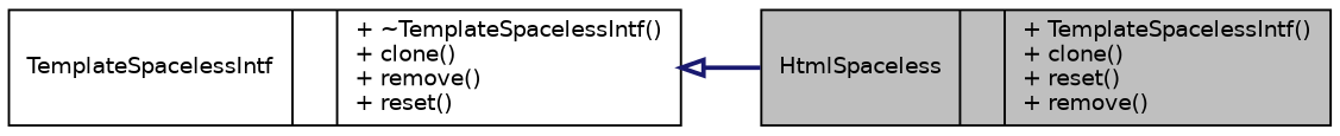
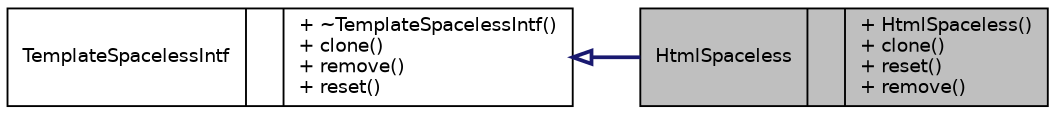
  digraph {
    rankdir=LR
    node [color=black fontname=Helvetica fontsize=10 shape=record style=filled]
-   n1 [fillcolor=grey75 fontcolor=black height=0.2 label="{HtmlSpaceless\n||+ TemplateSpacelessIntf()\l+ clone()\l+ reset()\l+ remove()\l}" width=0.4]
+   n1 [fillcolor=grey75 fontcolor=black height=0.2 label="{HtmlSpaceless\n||+ HtmlSpaceless()\l+ clone()\l+ reset()\l+ remove()\l}" width=0.4]
    n2 [fillcolor=white height=0.2 label="{TemplateSpacelessIntf\n||+ ~TemplateSpacelessIntf()\l+ clone()\l+ remove()\l+ reset()\l}" width=0.4]
    n2 -> n1 [arrowtail=onormal color=midnightblue dir=back fontname=Helvetica fontsize=10 labelfontname=Helvetica labelfontsize=10 style=bold]
  }
